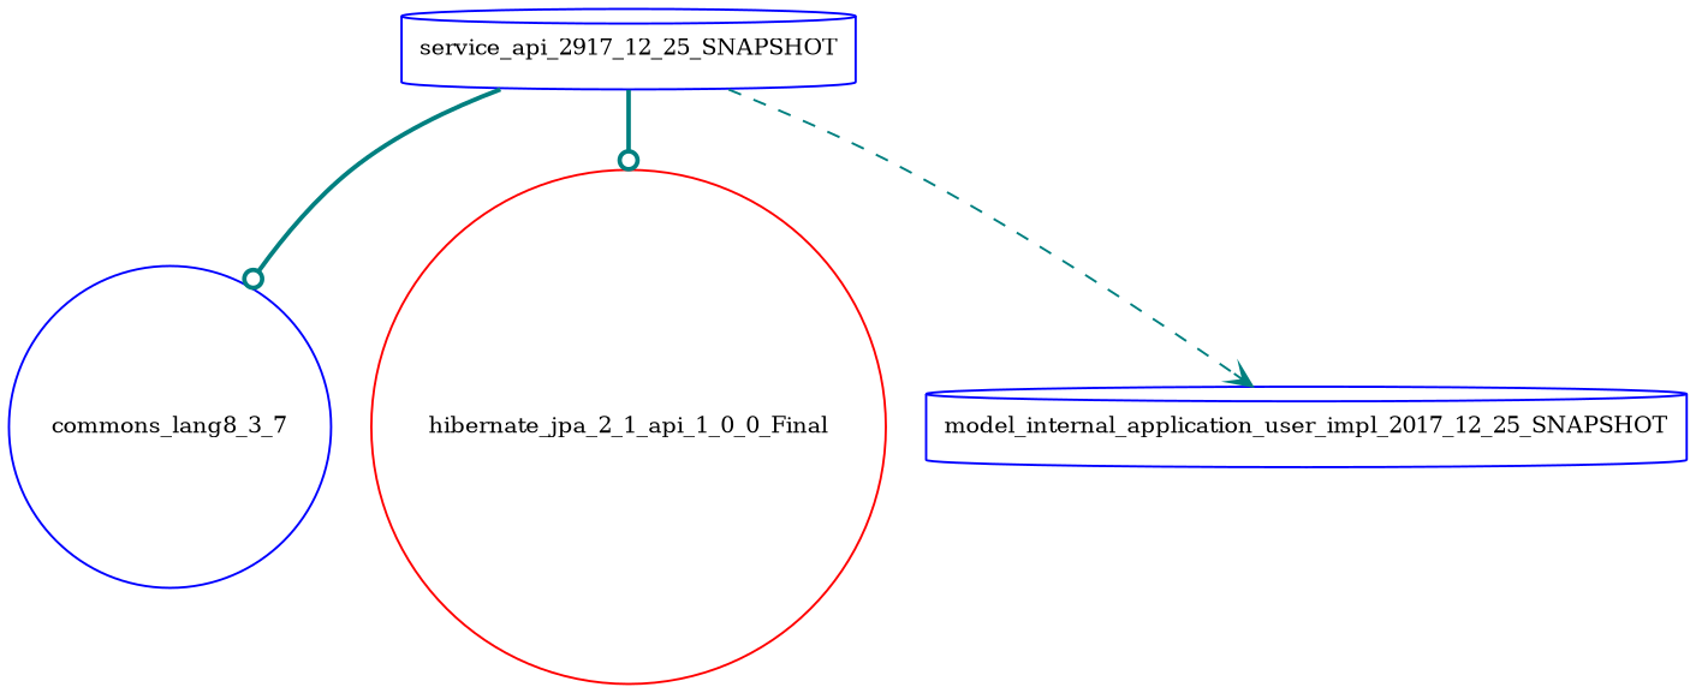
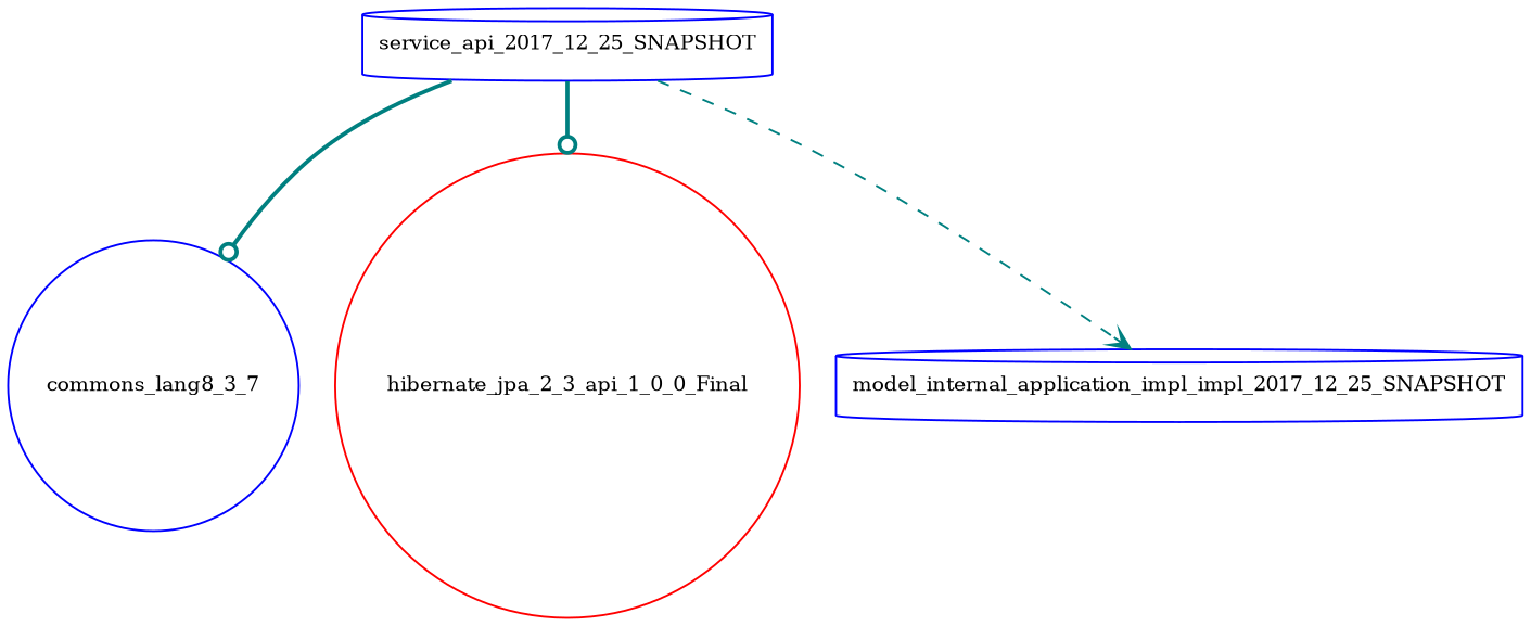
  digraph {
    node [color=blue fontsize=10.0 shape=circle]
    edge [arrowhead=odot color=teal style=bold]
    n1 [label=commons_lang8_3_7]
-   service_api_2017_12_25_SNAPSHOT [shape=cylinder label=service_api_2917_12_25_SNAPSHOT]
-   hibernate_jpa_2_1_api_1_0_0_Final [color=red]
-   model_internal_application_user_impl_2017_12_25_SNAPSHOT [shape=cylinder]
+   service_api_2017_12_25_SNAPSHOT [shape=cylinder]
+   hibernate_jpa_2_1_api_1_0_0_Final [color=red label=hibernate_jpa_2_3_api_1_0_0_Final]
+   model_internal_application_user_impl_2017_12_25_SNAPSHOT [shape=cylinder label=model_internal_application_impl_impl_2017_12_25_SNAPSHOT]
    service_api_2017_12_25_SNAPSHOT -> n1
    service_api_2017_12_25_SNAPSHOT -> hibernate_jpa_2_1_api_1_0_0_Final
    service_api_2017_12_25_SNAPSHOT -> model_internal_application_user_impl_2017_12_25_SNAPSHOT [arrowhead=vee style=dashed]
  }
